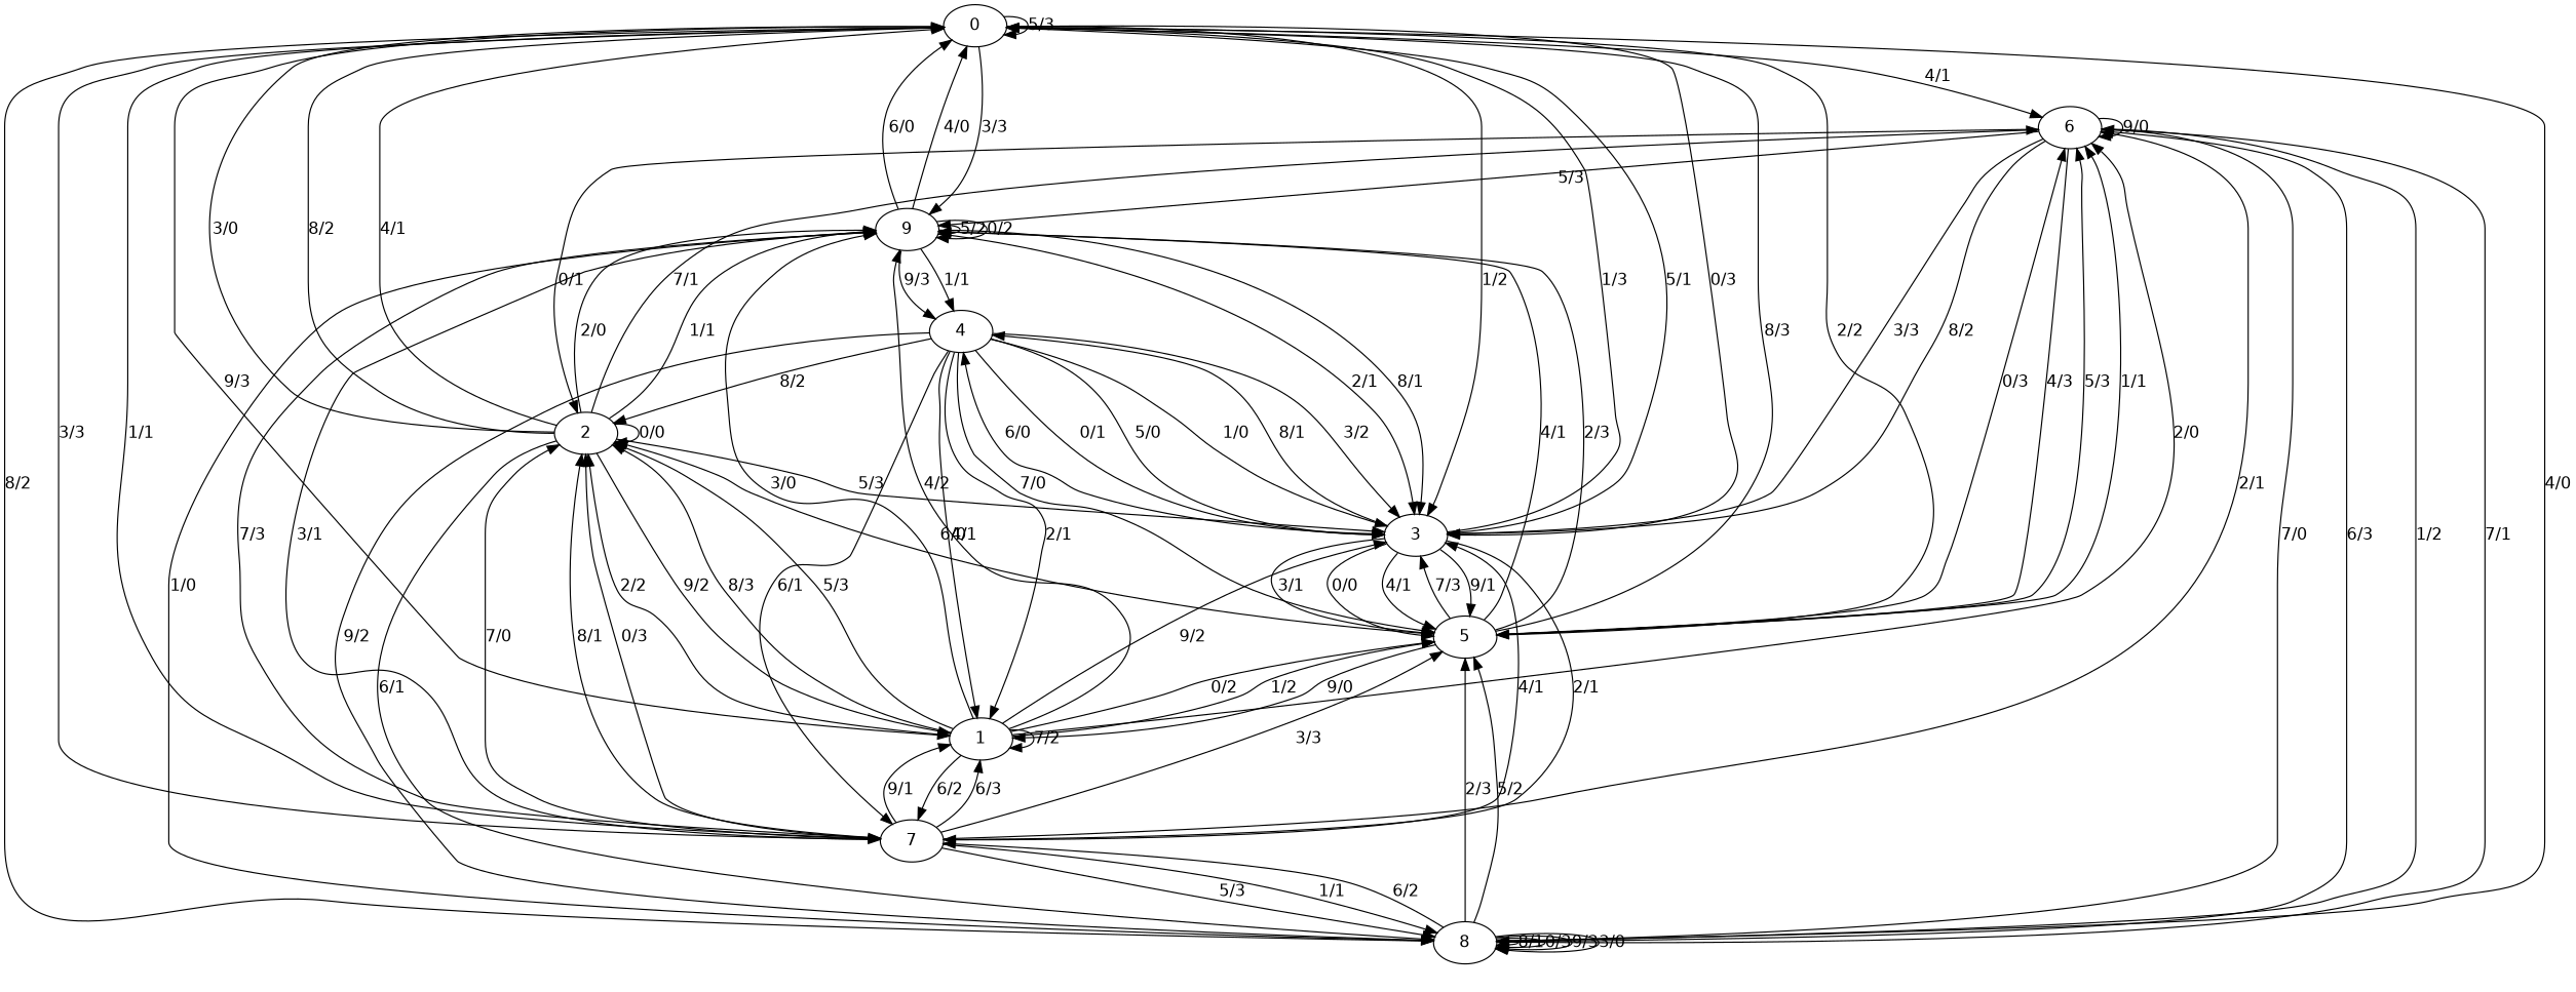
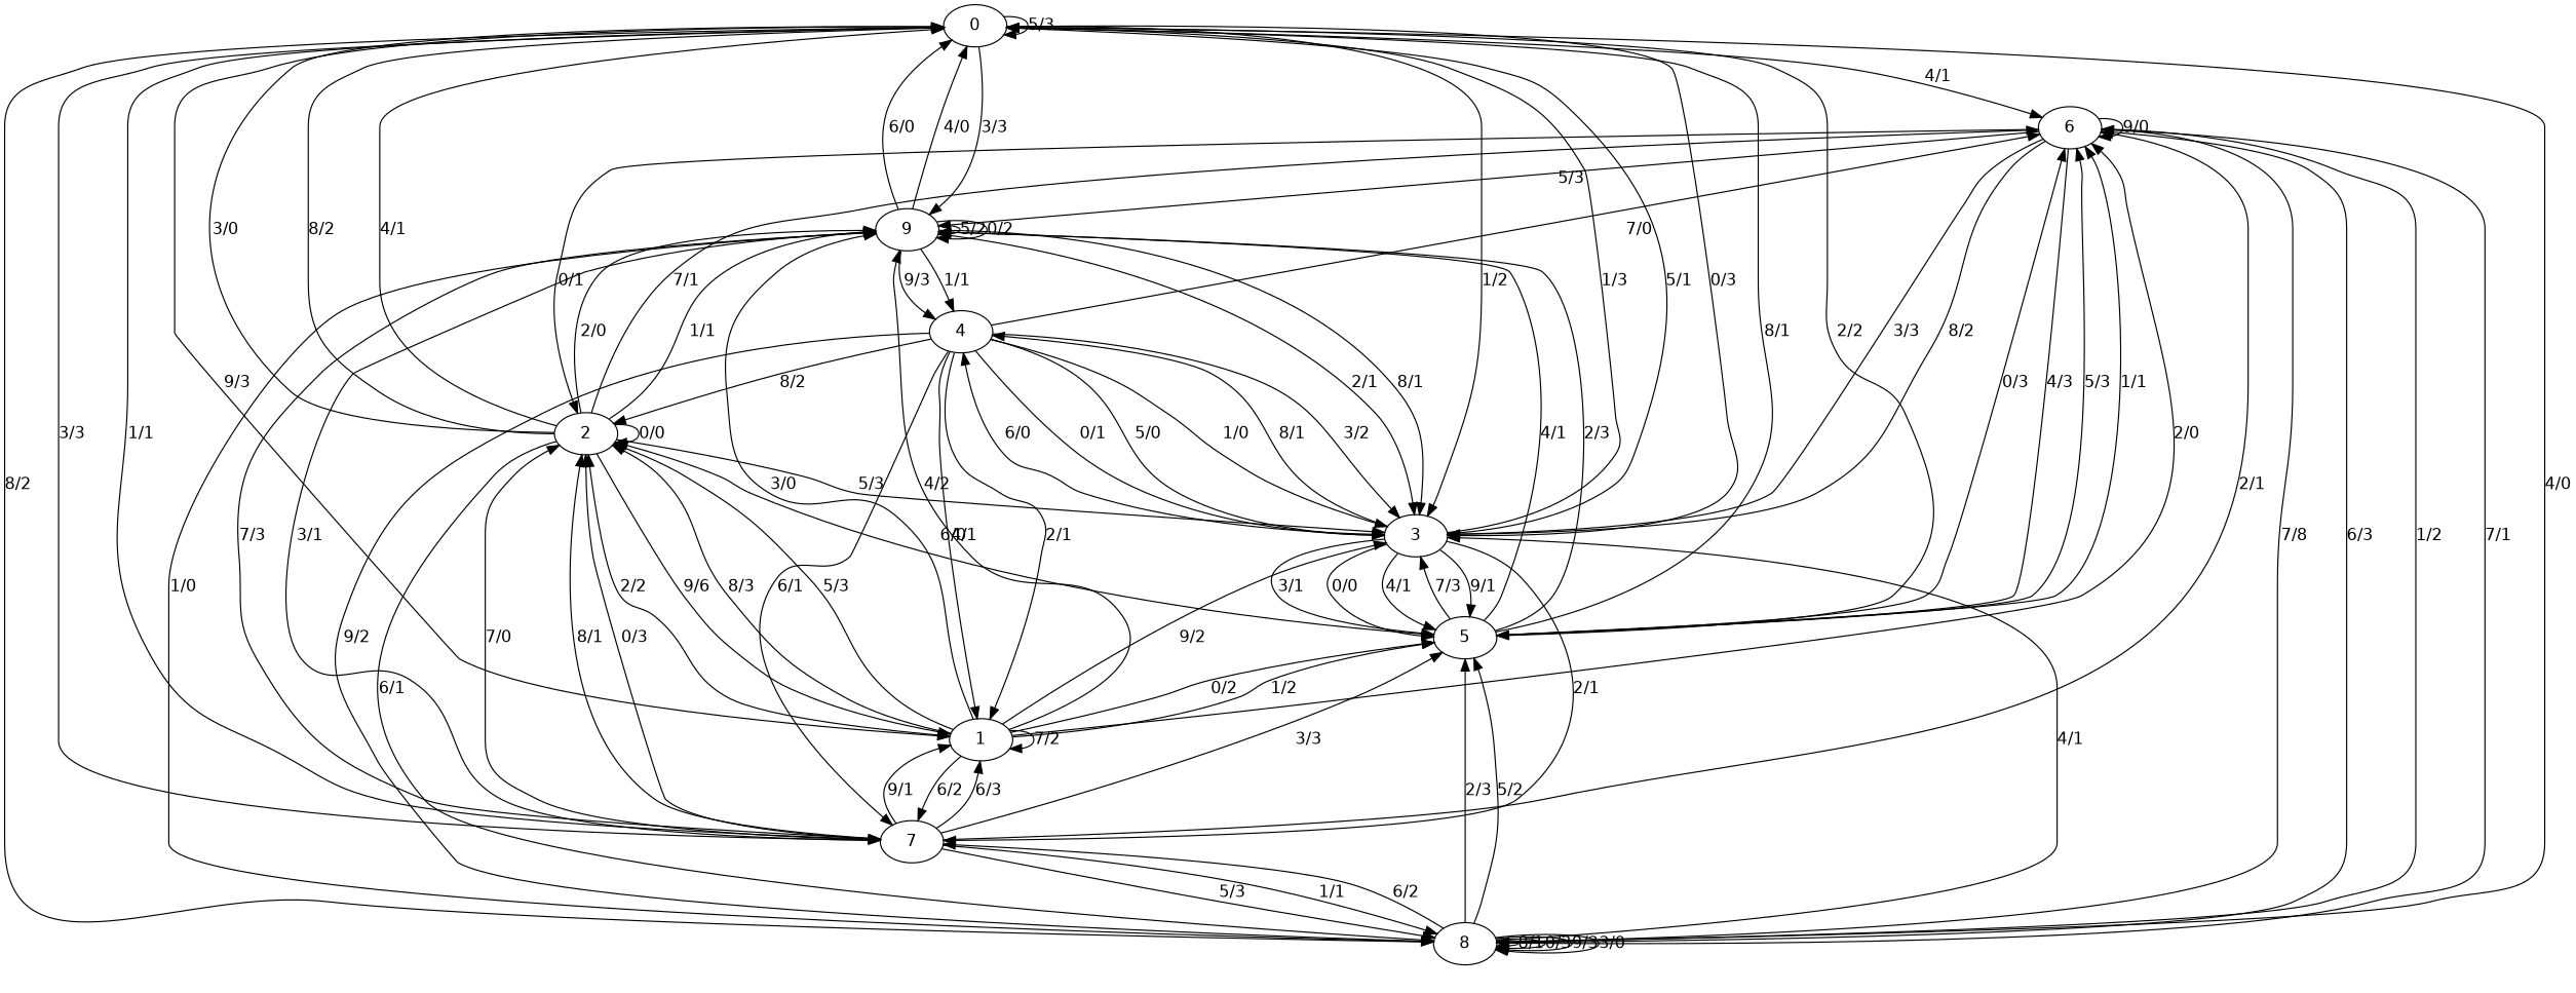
  digraph {
    fontname="DejaVu Sans"
    node [fontname="DejaVu Sans"]
    edge [fontname="DejaVu Sans"]
    0
    6
    9
    7
    8
    1
    3
    5
    2
    4
    0 -> 0 [label="5/3"]
    0 -> 6 [label="4/1"]
    0 -> 9 [label="3/3"]
    0 -> 7 [label="1/1"]
    0 -> 8 [label="8/2"]
    0 -> 1 [label="9/3"]
    0 -> 3 [label="0/3"]
    0 -> 3 [label="1/2"]
    0 -> 5 [label="2/2"]
    6 -> 6 [label="9/0"]
    6 -> 9 [label="5/3"]
    6 -> 8 [label="6/3"]
    6 -> 8 [label="1/2"]
    6 -> 8 [label="7/1"]
    6 -> 3 [label="8/2"]
    6 -> 3 [label="3/3"]
    6 -> 5 [label="4/3"]
    6 -> 2 [label="0/1"]
    9 -> 0 [label="6/0"]
    9 -> 0 [label="4/0"]
    9 -> 9 [label="5/2"]
    9 -> 9 [label="0/2"]
    9 -> 7 [label="7/3"]
    9 -> 7 [label="3/1"]
    9 -> 3 [label="2/1"]
    9 -> 3 [label="8/1"]
    9 -> 4 [label="1/1"]
    9 -> 4 [label="9/3"]
    7 -> 0 [label="3/3"]
    7 -> 6 [label="2/1"]
    7 -> 8 [label="5/3"]
    7 -> 8 [label="1/1"]
    7 -> 1 [label="6/3"]
    7 -> 1 [label="9/1"]
-   7 -> 3 [label="4/1"]
+   8 -> 3 [label="4/1"]
    7 -> 5 [label="3/3"]
    7 -> 2 [label="0/3"]
    7 -> 2 [label="7/0"]
    7 -> 2 [label="8/1"]
    8 -> 0 [label="4/0"]
-   8 -> 6 [label="7/0"]
+   8 -> 6 [label="7/8"]
    8 -> 9 [label="1/0"]
    8 -> 7 [label="6/2"]
    8 -> 8 [label="8/1"]
    8 -> 8 [label="0/3"]
    8 -> 8 [label="9/3"]
    8 -> 8 [label="3/0"]
    8 -> 5 [label="2/3"]
    8 -> 5 [label="5/2"]
    1 -> 6 [label="2/0"]
    1 -> 9 [label="3/0"]
    1 -> 9 [label="4/2"]
    1 -> 7 [label="6/2"]
    1 -> 1 [label="7/2"]
    1 -> 3 [label="9/2"]
    1 -> 5 [label="0/2"]
    1 -> 5 [label="1/2"]
    1 -> 2 [label="8/3"]
    1 -> 2 [label="5/3"]
    1 -> 2 [label="2/2"]
    3 -> 0 [label="1/3"]
    3 -> 0 [label="5/1"]
    3 -> 7 [label="2/1"]
    3 -> 5 [label="9/1"]
    3 -> 5 [label="3/1"]
    3 -> 5 [label="0/0"]
    3 -> 5 [label="4/1"]
    3 -> 4 [label="8/1"]
    3 -> 4 [label="6/0"]
-   5 -> 0 [label="8/3"]
+   5 -> 0 [label="8/1"]
    5 -> 6 [label="5/3"]
    5 -> 6 [label="1/1"]
    5 -> 6 [label="0/3"]
    5 -> 9 [label="2/3"]
    5 -> 9 [label="4/1"]
-   5 -> 1 [label="9/0"]
    5 -> 3 [label="7/3"]
    5 -> 2 [label="6/0"]
    2 -> 0 [label="3/0"]
    2 -> 0 [label="8/2"]
    2 -> 0 [label="4/1"]
    2 -> 6 [label="7/1"]
    2 -> 9 [label="2/0"]
    2 -> 9 [label="1/1"]
    2 -> 8 [label="6/1"]
-   2 -> 1 [label="9/2"]
+   2 -> 1 [label="9/6"]
    2 -> 3 [label="5/3"]
    2 -> 2 [label="0/0"]
    4 -> 7 [label="6/1"]
    4 -> 8 [label="9/2"]
    4 -> 1 [label="2/1"]
    4 -> 1 [label="4/1"]
    4 -> 3 [label="5/0"]
    4 -> 3 [label="1/0"]
    4 -> 3 [label="0/1"]
    4 -> 3 [label="3/2"]
-   4 -> 5 [label="7/0"]
+   4 -> 6 [label="7/0"]
    4 -> 2 [label="8/2"]
  }
